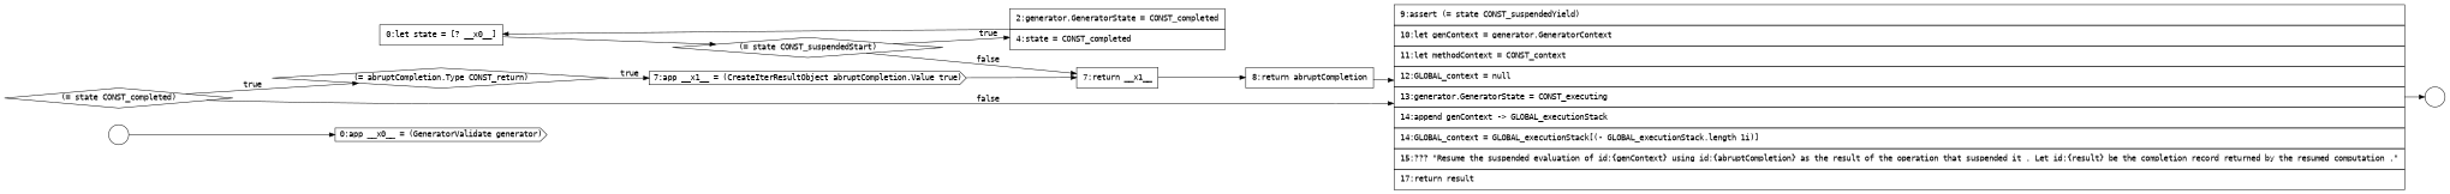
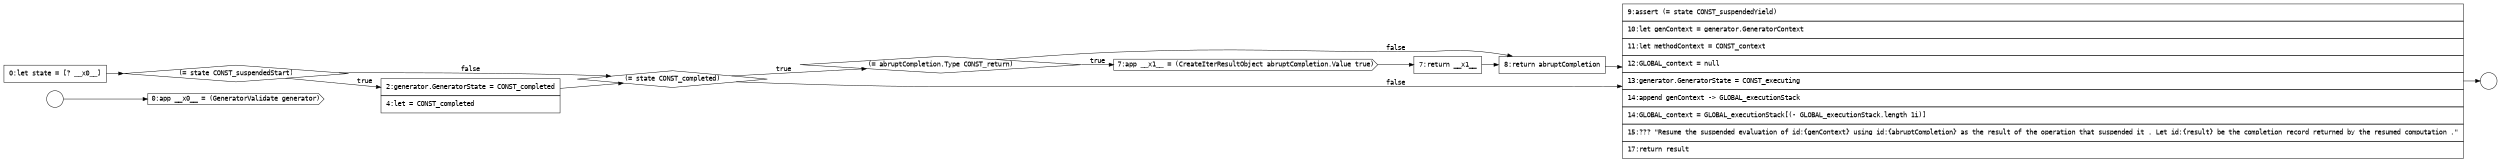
  digraph {
    fontname="DejaVu Sans Mono"
    rankdir=LR
    node [color=black fillcolor=white fontname="DejaVu Sans Mono" shape=none style=filled]
    edge [color=black fontname="DejaVu Sans Mono"]
    n1 [label=<<font color="black">0:app __x0__ = (GeneratorValidate generator)</font>> shape=cds]
    n2 [label=<<font color="black">     <table border="0" cellborder="1" cellspacing="0" cellpadding="10">       <tr><td align="left">0:let state = [? __x0__]</td></tr>     </table>   </font>> margin=0]
    n3 [label=<<font color="black">(= state CONST_suspendedStart)</font>> shape=diamond]
    n4 [label=<<font color="black">(= state CONST_completed)</font>> shape=diamond]
    n5 [label=<<font color="black">(= abruptCompletion.Type CONST_return)</font>> shape=diamond]
    n6 [label=<<font color="black">     <table border="0" cellborder="1" cellspacing="0" cellpadding="10">       <tr><td align="left">9:assert (= state CONST_suspendedYield)</td></tr>       <tr><td align="left">10:let genContext = generator.GeneratorContext</td></tr>       <tr><td align="left">11:let methodContext = CONST_context</td></tr>       <tr><td align="left">12:GLOBAL_context = null</td></tr>       <tr><td align="left">13:generator.GeneratorState = CONST_executing</td></tr>       <tr><td align="left">14:append genContext -&gt; GLOBAL_executionStack</td></tr>       <tr><td align="left">14:GLOBAL_context = GLOBAL_executionStack[(- GLOBAL_executionStack.length 1i)]</td></tr>       <tr><td align="left">15:??? &quot;Resume the suspended evaluation of id:{genContext} using id:{abruptCompletion} as the result of the operation that suspended it . Let id:{result} be the completion record returned by the resumed computation .&quot;</td></tr>       <tr><td align="left">17:return result</td></tr>     </table>   </font>> margin=0]
    n7 [label=<<font color="black">     <table border="0" cellborder="1" cellspacing="0" cellpadding="10">       <tr><td align="left">8:return abruptCompletion</td></tr>     </table>   </font>> margin=0]
    n8 [label=<<font color="black">7:app __x1__ = (CreateIterResultObject abruptCompletion.Value true)</font>> shape=cds]
    n9 [label=" " shape=circle]
    n10 [label=<<font color="black">     <table border="0" cellborder="1" cellspacing="0" cellpadding="10">       <tr><td align="left">7:return __x1__</td></tr>     </table>   </font>> margin=0]
-   n11 [label=<<font color="black">     <table border="0" cellborder="1" cellspacing="0" cellpadding="10">       <tr><td align="left">2:generator.GeneratorState = CONST_completed</td></tr>       <tr><td align="left">4:state = CONST_completed</td></tr>     </table>   </font>> margin=0]
+   n11 [label=<<font color="black">     <table border="0" cellborder="1" cellspacing="0" cellpadding="10">       <tr><td align="left">2:generator.GeneratorState = CONST_completed</td></tr>       <tr><td align="left">4:let = CONST_completed</td></tr>     </table>   </font>> margin=0]
    n12 [label=" " shape=circle]
    n2 -> n3
-   n3 -> n10 [label=<<font color="black">false</font>>]
+   n3 -> n4 [label=<<font color="black">false</font>>]
    n3 -> n11 [label=<<font color="black">true</font>>]
    n4 -> n5 [label=<<font color="black">true</font>>]
    n4 -> n6 [label=<<font color="black">false</font>>]
+   n5 -> n7 [label=<<font color="black">false</font>>]
    n5 -> n8 [label=<<font color="black">true</font>>]
    n6 -> n9
    n7 -> n6
    n8 -> n10
    n10 -> n7
-   n11 -> n2
+   n11 -> n4
    n12 -> n1
  }
